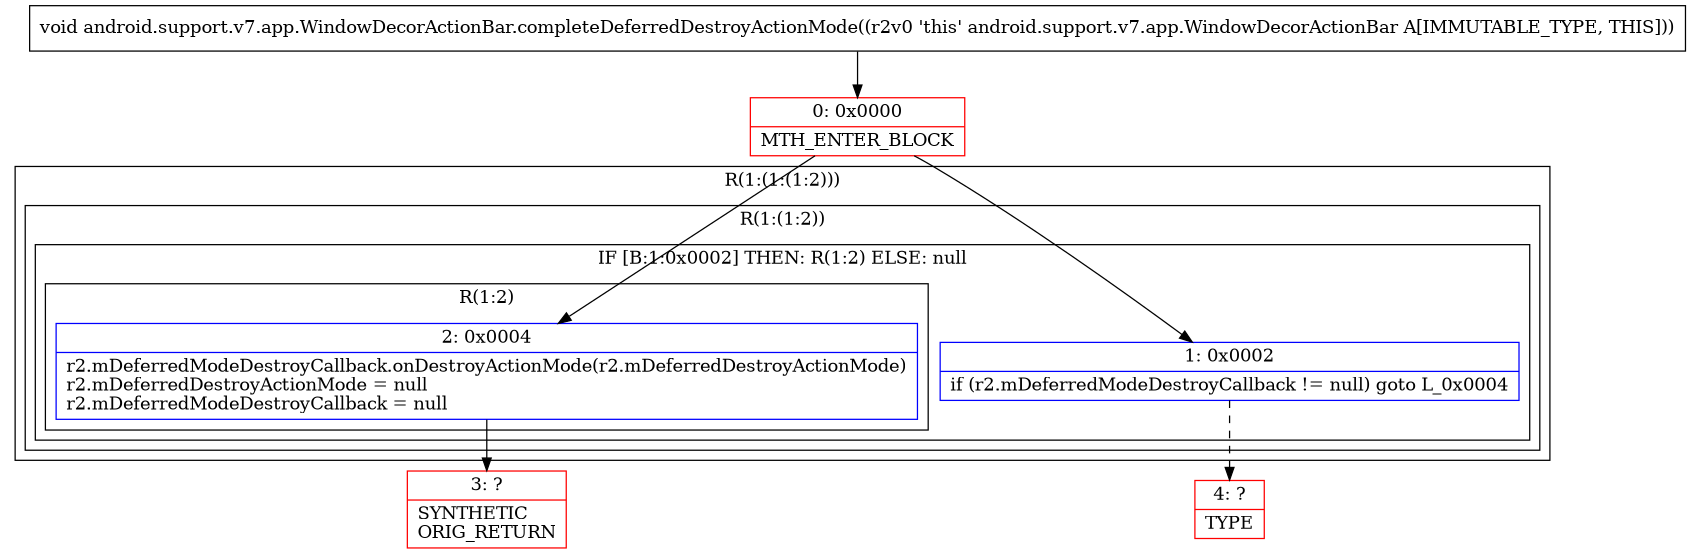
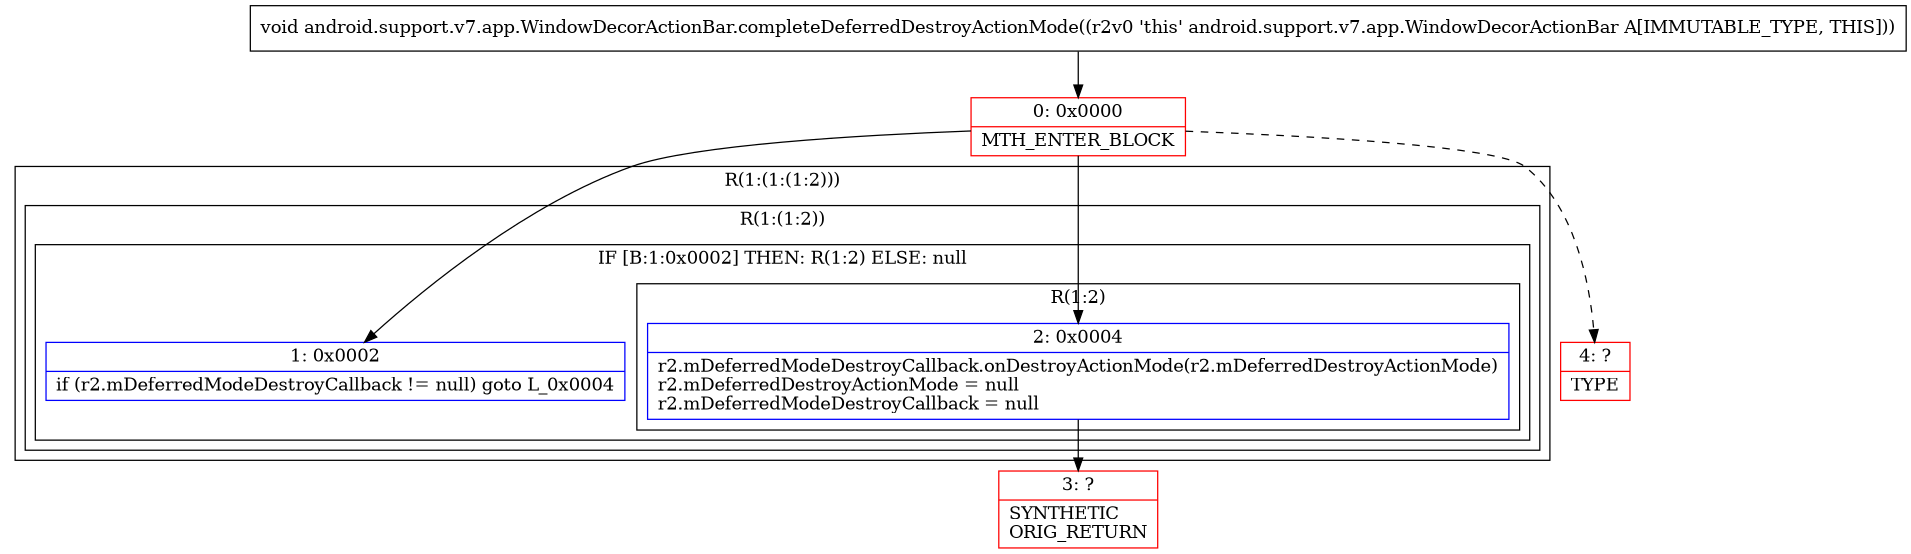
  digraph {
    node [color=red shape=record]
    n1 [color=blue label="{2\:\ 0x0004|r2.mDeferredModeDestroyCallback.onDestroyActionMode(r2.mDeferredDestroyActionMode)\lr2.mDeferredDestroyActionMode = null\lr2.mDeferredModeDestroyCallback = null\l}"]
    n2 [color=blue label="{1\:\ 0x0002|if (r2.mDeferredModeDestroyCallback != null) goto L_0x0004\l}"]
    n3 [label="{3\:\ ?|SYNTHETIC\lORIG_RETURN\l}"]
    n4 [label="{4\:\ ?|TYPE\l}"]
    n5 [label="{0\:\ 0x0000|MTH_ENTER_BLOCK\l}"]
    n6 [label="{void android.support.v7.app.WindowDecorActionBar.completeDeferredDestroyActionMode((r2v0 'this' android.support.v7.app.WindowDecorActionBar A[IMMUTABLE_TYPE, THIS])) }" color=""]
    subgraph cluster_1 {
      label="R(1:(1:(1:2)))"
      subgraph cluster_2 {
        label="R(1:(1:2))"
        subgraph cluster_3 {
          label="IF [B:1:0x0002] THEN: R(1:2) ELSE: null"
          n2
          subgraph cluster_4 {
            label="R(1:2)"
            n1
          }
        }
      }
    }
    n1 -> n3
-   n2 -> n4 [style=dashed]
+   n5 -> n4 [style=dashed]
    n5 -> n1
    n5 -> n2
    n6 -> n5
  }
